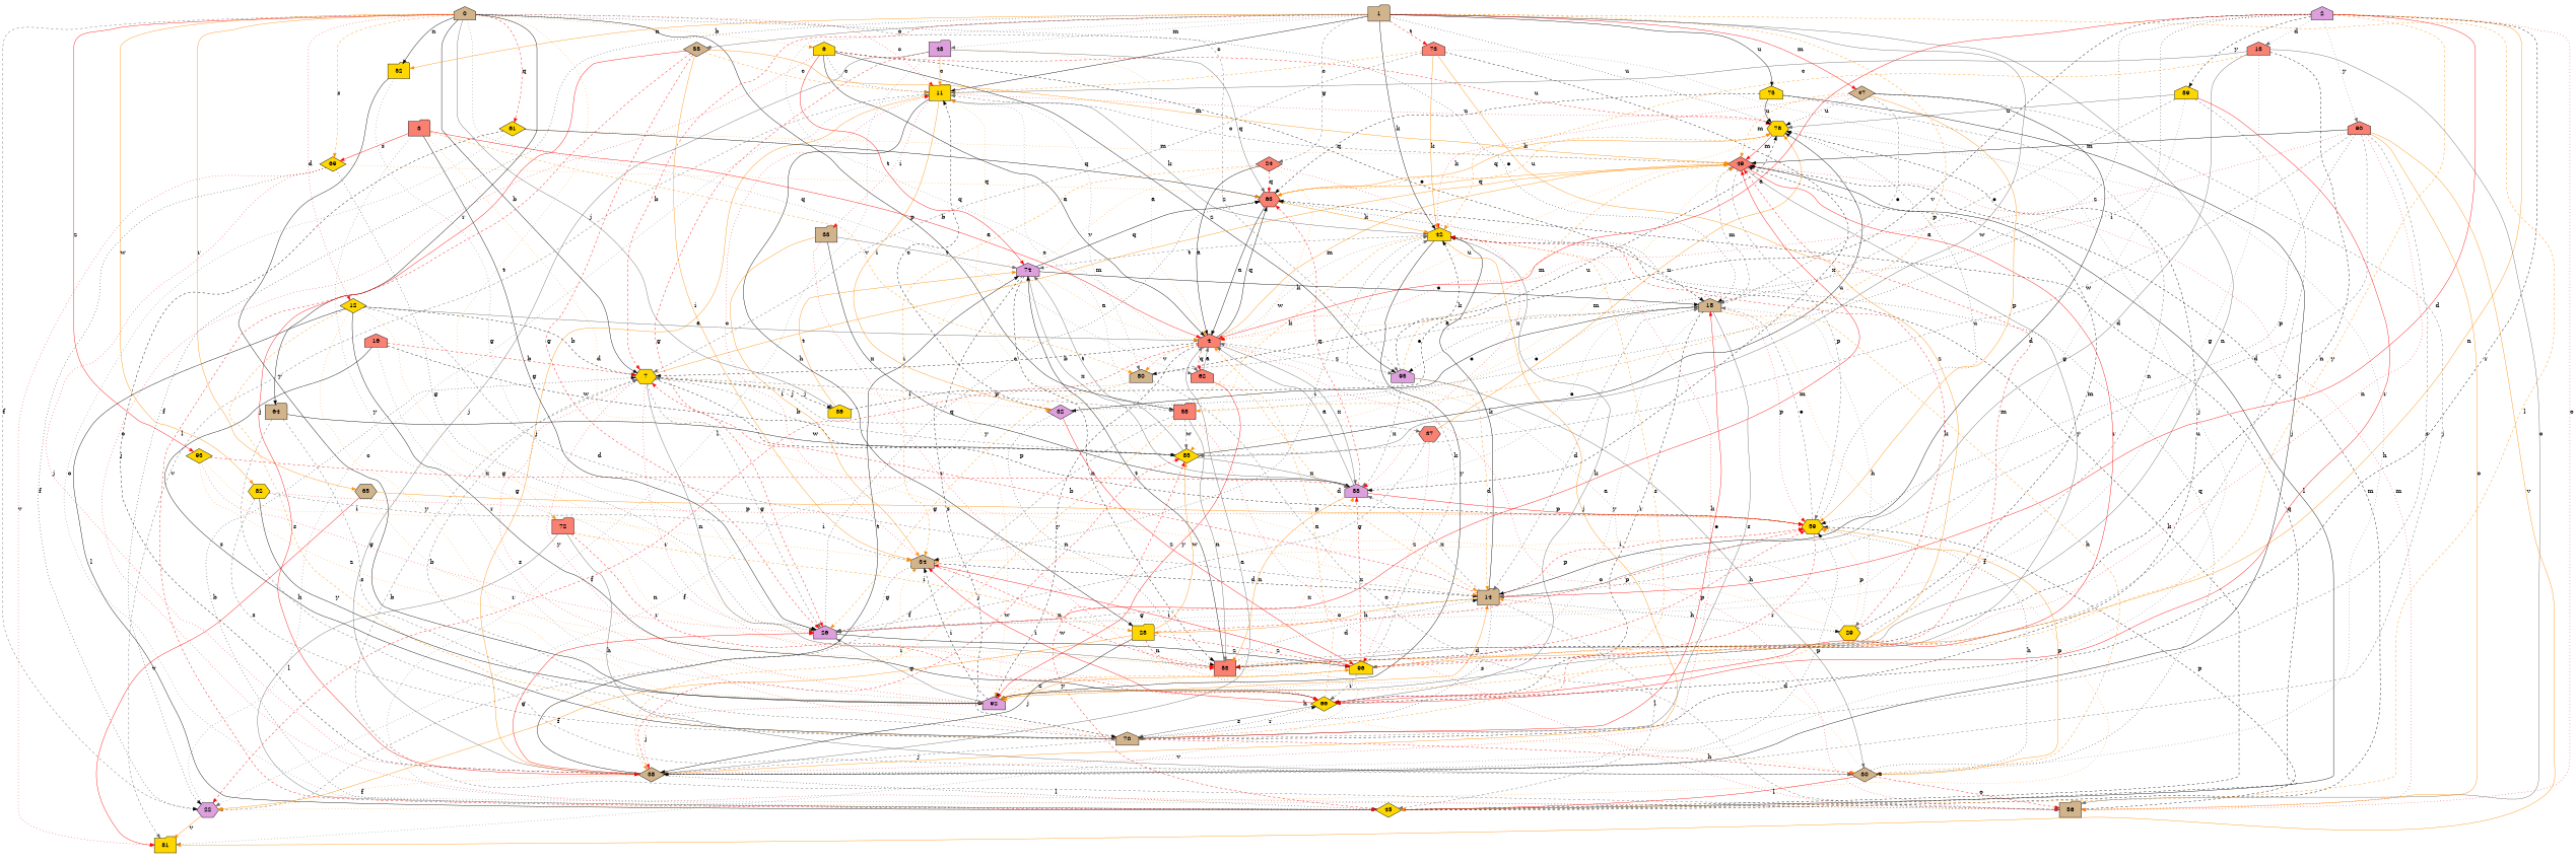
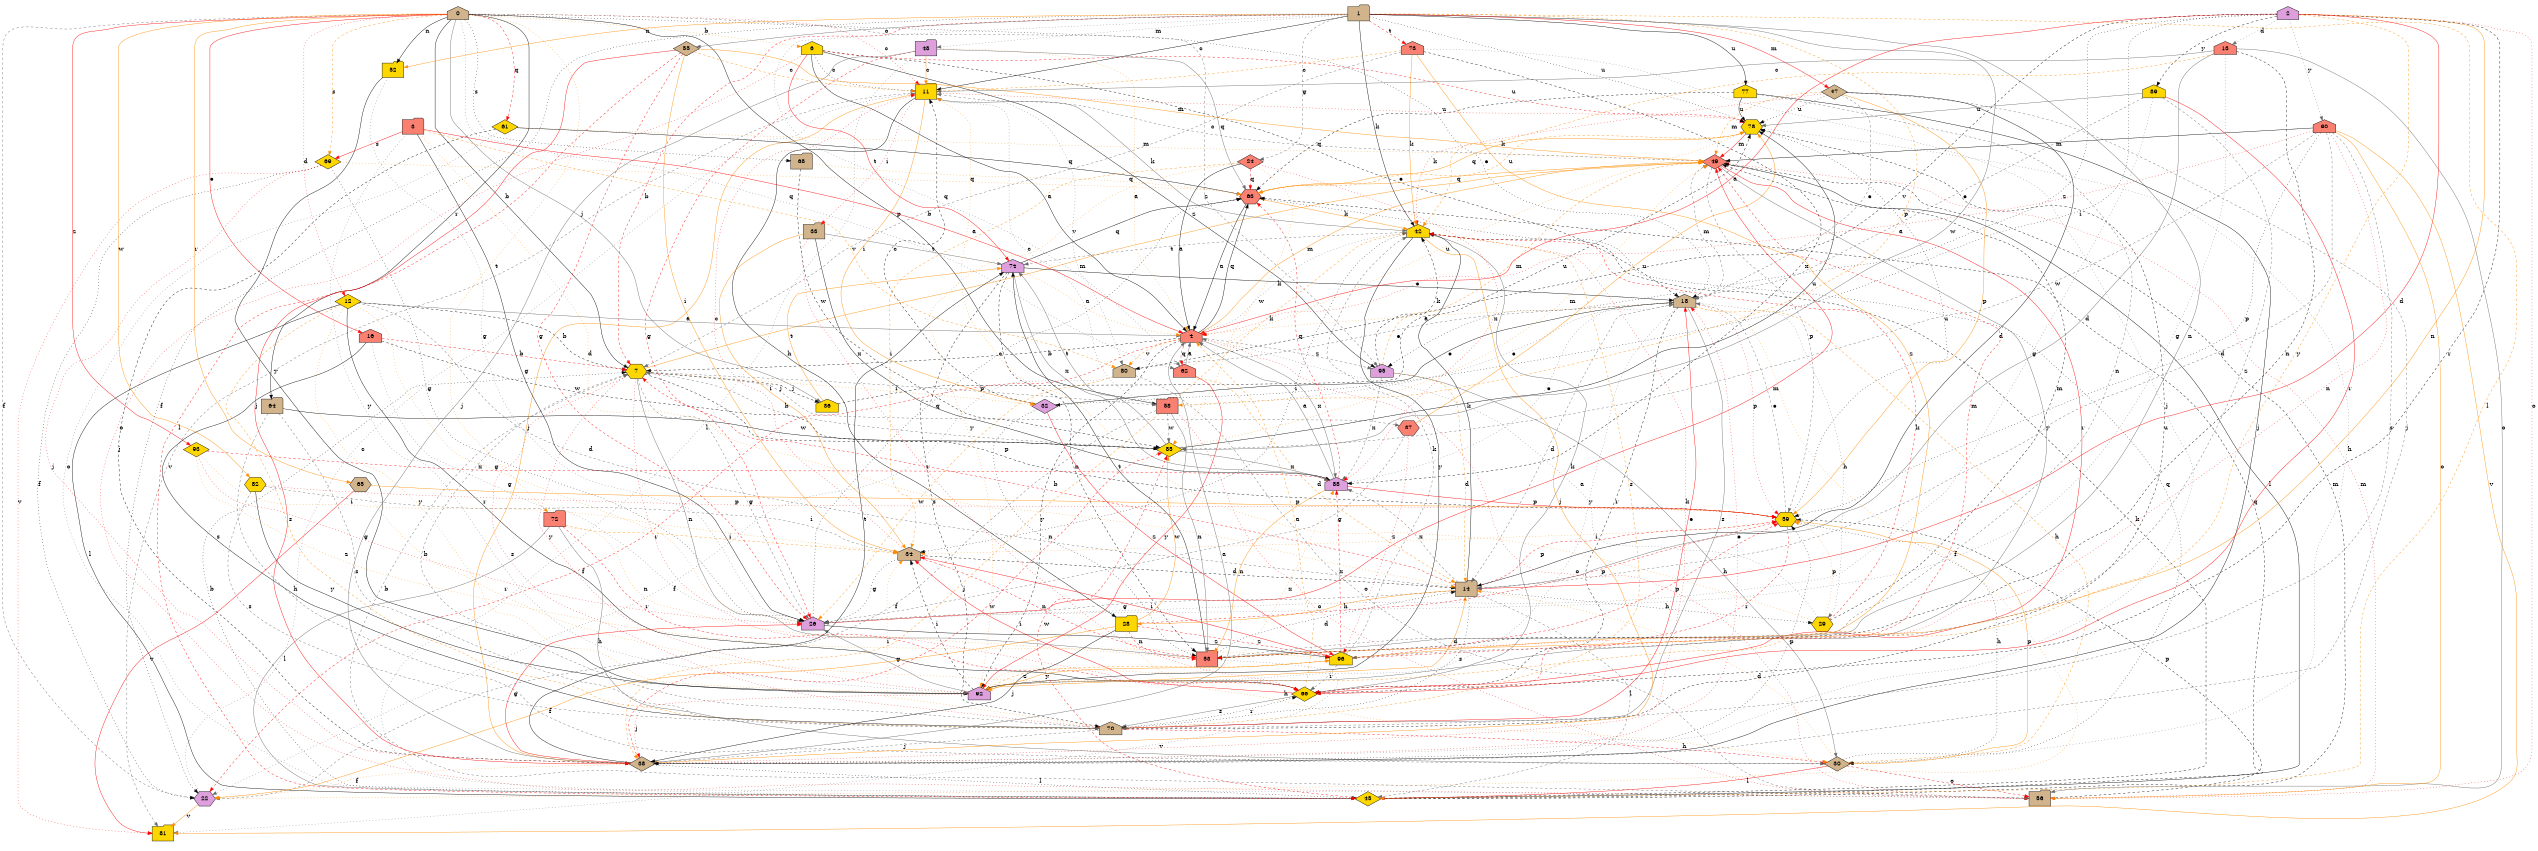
  strict digraph {
    fontname="DejaVu Serif"
    node [fillcolor=gold fontname="DejaVu Serif" shape=house style=filled]
    edge [color=gray40 fontname="DejaVu Serif" style=dashed]
    0 [fillcolor=tan]
    6
    7 [shape=hexagon]
    11 [shape=folder]
    12 [shape=diamond]
    16 [fillcolor=salmon]
    18 [fillcolor=tan]
    22 [fillcolor=plum shape=hexagon]
    36
    52 [shape=folder]
    58 [fillcolor=salmon shape=folder]
    61 [shape=diamond]
    62 [fillcolor=salmon]
    64 [fillcolor=tan shape=folder]
    65 [fillcolor=tan shape=hexagon]
+   68 [fillcolor=tan shape=folder]
    69 [shape=diamond]
    72 [fillcolor=salmon shape=folder]
    82 [shape=hexagon]
    93 [shape=diamond]
    95 [fillcolor=plum]
    78 [shape=hexagon]
    4 [fillcolor=salmon]
    56 [fillcolor=tan shape=folder]
    74 [fillcolor=plum]
    53 [fillcolor=salmon shape=folder]
    32 [fillcolor=plum shape=diamond]
    66 [shape=diamond]
    92 [fillcolor=plum]
    26 [fillcolor=plum]
    49 [fillcolor=salmon shape=diamond]
    37 [fillcolor=salmon shape=hexagon]
    59 [shape=hexagon]
    70 [fillcolor=tan]
    42
    80 [fillcolor=tan]
    28 [shape=folder]
    33 [fillcolor=tan shape=folder]
    38 [fillcolor=tan shape=diamond]
    81 [shape=folder]
    45 [shape=diamond]
    14 [fillcolor=tan shape=folder]
    85 [shape=diamond]
    29 [shape=hexagon]
    30 [fillcolor=tan shape=diamond]
    63 [fillcolor=salmon shape=hexagon]
    34 [fillcolor=tan]
    88 [fillcolor=plum]
    96
    1 [fillcolor=tan shape=folder]
    24 [fillcolor=salmon shape=diamond]
    47 [fillcolor=tan shape=diamond]
    48 [fillcolor=plum shape=folder]
    55 [fillcolor=tan shape=diamond]
    73 [fillcolor=salmon]
-   77 [label=75]
+   77
    2 [fillcolor=plum]
    13 [fillcolor=salmon]
    89
    90 [fillcolor=salmon]
    3 [fillcolor=salmon shape=folder]
    0 -> 6 [color=darkorange label=b style=dotted]
    0 -> 7 [color=black label=b style=solid]
    0 -> 11 [color=red label=c style=dotted]
    0 -> 12 [color=red label=d style=dotted]
+   0 -> 16 [color=red label=e style=solid]
    0 -> 18 [color=black label=e style=dotted]
    0 -> 22 [label=f]
    0 -> 36 [label=j style=solid]
    0 -> 52 [color=black label=n style=solid]
    0 -> 58 [color=black label=p style=solid]
    0 -> 61 [color=red label=q]
    0 -> 62 [label=q style=dotted]
    0 -> 64 [color=black label=r style=solid]
    0 -> 65 [color=darkorange label=r style=solid]
+   0 -> 68 [color=black label=s style=dotted]
    0 -> 69 [color=darkorange label=s]
    0 -> 72 [color=darkorange label=t style=dotted]
    0 -> 82 [color=darkorange label=w style=solid]
    0 -> 93 [color=red label=z style=solid]
    0 -> 95 [label=z]
    6 -> 11 [color=black label=c style=dotted]
    6 -> 18 [color=black label=e]
    6 -> 95 [color=black label=z style=solid]
    6 -> 78 [color=red label=u]
    6 -> 4 [color=black label=a style=solid]
    6 -> 56 [color=red label=o style=dotted]
    6 -> 74 [color=red label=t style=solid]
    7 -> 36 [color=black label=j]
    7 -> 58 [label=p]
    7 -> 53 [label=n style=solid]
    7 -> 32 [color=darkorange label=i style=dotted]
    7 -> 66 [color=red label=r style=dotted]
    7 -> 92 [color=red label=y style=dotted]
    7 -> 26 [label=g]
    7 -> 49 [color=darkorange label=m style=solid]
    7 -> 37 [label=j]
    7 -> 59 [color=black label=p]
    7 -> 70 [color=red label=s style=dotted]
    11 -> 78 [color=red label=u style=dotted]
    11 -> 32 [color=darkorange label=i style=solid]
    11 -> 42 [label=k style=solid]
    11 -> 80 [label=v style=dotted]
    11 -> 28 [color=black label=h style=solid]
    11 -> 33 [color=red label=i style=dotted]
    11 -> 38 [color=darkorange label=j style=solid]
    11 -> 81 [label=v]
    12 -> 7 [color=black label=b]
    12 -> 4 [label=a style=solid]
    12 -> 66 [color=black label=r style=solid]
    12 -> 92 [color=darkorange label=y style=dotted]
    12 -> 26 [color=darkorange label=g style=dotted]
    12 -> 70 [color=darkorange label=s]
    12 -> 45 [color=black label=l style=solid]
    12 -> 14 [label=d]
    16 -> 7 [color=red label=b]
    16 -> 26 [label=g style=dotted]
    16 -> 70 [color=black label=s style=solid]
    16 -> 85 [color=black label=w]
    18 -> 22 [color=darkorange label=f style=dotted]
    18 -> 4 [color=darkorange label=a style=dotted]
    18 -> 66 [color=black label=r]
    18 -> 92 [label=y style=dotted]
    18 -> 49 [label=m]
    18 -> 59 [color=red label=p style=dotted]
    18 -> 70 [label=s style=solid]
    18 -> 14 [label=d]
    18 -> 29 [label=h style=dotted]
    18 -> 30 [color=darkorange label=h]
    22 -> 11 [label=c style=dotted]
    22 -> 81 [color=darkorange label=v style=solid]
    36 -> 78 [color=black label=u]
    36 -> 74 [color=darkorange label=t style=solid]
    52 -> 92 [color=black label=y style=solid]
    52 -> 26 [label=g style=dotted]
    58 -> 11 [label=c style=dotted]
    58 -> 18 [label=e style=dotted]
    58 -> 22 [label=f]
    58 -> 56 [color=red label=o style=dotted]
    58 -> 53 [label=n style=solid]
    58 -> 42 [color=darkorange label=k]
    58 -> 38 [color=darkorange label=j]
    58 -> 85 [label=w]
    61 -> 56 [label=o style=dotted]
    61 -> 49 [color=darkorange label=m style=dotted]
    61 -> 38 [color=black label=j]
    61 -> 63 [color=black label=q style=solid]
    62 -> 78 [color=darkorange label=u style=dotted]
    62 -> 4 [label=a style=solid]
    62 -> 92 [color=red label=y style=solid]
    62 -> 14 [color=darkorange label=d]
    64 -> 70 [label=s]
    64 -> 85 [color=black label=w style=solid]
    64 -> 30 [label=h]
    65 -> 66 [color=darkorange label=r style=dotted]
    65 -> 59 [color=darkorange label=p style=solid]
    65 -> 81 [color=red label=v style=solid]
+   68 -> 85 [color=black label=w]
+   68 -> 63 [color=darkorange label=q style=dotted]
    69 -> 22 [color=black label=f style=dotted]
    69 -> 26 [color=black label=g style=dotted]
    69 -> 38 [color=red label=j style=dotted]
    69 -> 81 [color=red label=v style=dotted]
    69 -> 63 [color=darkorange label=q style=dotted]
    72 -> 53 [color=darkorange label=n style=dotted]
    72 -> 66 [color=red label=r]
    72 -> 45 [label=l style=solid]
    72 -> 30 [label=h style=solid]
-   72 -> 28 [color=darkorange label=i]
+   72 -> 34 [color=darkorange label=i]
    82 -> 92 [color=black label=y style=solid]
    82 -> 59 [color=red label=p style=dotted]
    82 -> 70 [label=s]
    82 -> 34 [label=i]
    93 -> 26 [color=red label=g style=dotted]
    93 -> 34 [color=darkorange label=i style=dotted]
    93 -> 88 [color=red label=x]
    93 -> 96 [color=darkorange label=z style=dotted]
    95 -> 49 [color=darkorange label=m]
    95 -> 42 [color=black label=k]
    95 -> 14 [color=darkorange label=d]
    95 -> 30 [label=h style=solid]
    95 -> 88 [label=x]
    78 -> 49 [color=red label=m style=solid]
    78 -> 30 [label=h style=dotted]
    78 -> 63 [color=darkorange label=q style=solid]
    4 -> 7 [color=black label=b]
    4 -> 22 [color=red label=f]
    4 -> 62 [color=red label=q]
    4 -> 95 [label=z]
    4 -> 56 [color=red label=o style=dotted]
    4 -> 92 [color=black label=y]
    4 -> 49 [color=darkorange label=m style=solid]
    4 -> 42 [label=k style=dotted]
    4 -> 80 [color=darkorange label=v]
    4 -> 63 [color=black label=q style=solid]
    4 -> 88 [label=x style=solid]
    56 -> 7 [label=b]
    56 -> 49 [color=red label=m style=dotted]
    56 -> 59 [color=black label=p]
    74 -> 18 [color=black label=e style=solid]
    74 -> 4 [color=darkorange label=a style=dotted]
    74 -> 53 [color=black label=n]
    74 -> 70 [color=black label=s]
    74 -> 63 [color=black label=q style=solid]
    74 -> 88 [label=x style=solid]
    53 -> 74 [color=black label=t style=solid]
    53 -> 81 [label=v style=dotted]
    53 -> 14 [color=black label=d style=dotted]
    32 -> 11 [color=black label=c]
    32 -> 18 [color=black label=e style=solid]
    32 -> 53 [color=black label=n style=dotted]
    32 -> 96 [color=red label=z style=solid]
    66 -> 4 [color=darkorange label=a]
    66 -> 70 [label=s style=solid]
    66 -> 42 [label=k style=solid]
    66 -> 34 [color=red label=i style=solid]
    92 -> 26 [label=g style=solid]
    92 -> 38 [color=red label=j style=dotted]
    92 -> 14 [color=darkorange label=d style=solid]
    92 -> 34 [color=black label=i]
    92 -> 88 [color=darkorange label=x style=dotted]
    92 -> 96 [color=darkorange label=z]
    26 -> 49 [color=red label=m style=solid]
    26 -> 63 [color=black label=q style=dotted]
    26 -> 96 [color=black label=z style=solid]
    49 -> 11 [label=c]
    49 -> 66 [color=red label=r style=solid]
    49 -> 92 [label=y style=solid]
    49 -> 59 [label=p]
    49 -> 45 [color=black label=l style=solid]
    49 -> 63 [color=darkorange label=q style=solid]
    37 -> 78 [color=darkorange label=u style=solid]
    37 -> 26 [label=g]
    37 -> 96 [color=red label=z style=dotted]
    59 -> 18 [label=e]
    59 -> 78 [color=black label=u style=dotted]
    59 -> 66 [color=red label=r]
    59 -> 30 [color=black label=h style=dotted]
    59 -> 34 [color=darkorange label=i style=dotted]
    70 -> 7 [label=b]
    70 -> 18 [color=red label=e style=solid]
    70 -> 78 [color=black label=u]
    70 -> 66 [color=black label=r style=dotted]
    70 -> 38 [label=j]
    70 -> 30 [color=red label=h]
    70 -> 34 [color=darkorange label=i style=dotted]
    42 -> 74 [label=t]
    42 -> 92 [color=black label=y style=solid]
    42 -> 70 [color=darkorange label=s]
    42 -> 38 [color=darkorange label=j style=solid]
    42 -> 34 [color=black label=i style=dotted]
    80 -> 18 [label=e]
    80 -> 22 [label=f style=dotted]
    80 -> 56 [label=o]
-   80 -> 26 [color=darkorange label=g]
+   80 -> 26 [color=darkorange label=w]
    28 -> 22 [color=darkorange label=f style=solid]
    28 -> 53 [color=red label=n]
    28 -> 59 [color=red label=p]
    28 -> 38 [color=black label=j style=solid]
    28 -> 85 [color=darkorange label=w style=solid]
    28 -> 30 [color=darkorange label=h style=dotted]
    28 -> 96 [color=red label=z]
    33 -> 74 [label=t style=solid]
    33 -> 66 [color=red label=r style=dotted]
    33 -> 34 [color=darkorange label=i style=solid]
    33 -> 88 [color=black label=x style=solid]
+   38 -> 18 [color=red label=e style=dotted]
    38 -> 22 [color=darkorange label=f style=dotted]
    38 -> 4 [label=a style=solid]
    38 -> 74 [color=black label=t style=solid]
    38 -> 26 [color=red label=g style=solid]
    38 -> 59 [color=black label=p style=dotted]
    38 -> 42 [color=red label=k style=dotted]
    38 -> 45 [color=black label=l style=dotted]
    38 -> 85 [color=red label=w]
    45 -> 7 [color=black label=b style=dotted]
    45 -> 49 [color=black label=m]
    45 -> 42 [color=black label=k]
    45 -> 85 [color=red label=w]
    45 -> 63 [color=black label=q]
    14 -> 7 [color=red label=b]
    14 -> 26 [label=g]
    14 -> 59 [color=red label=p]
    14 -> 70 [color=black label=s style=dotted]
    14 -> 42 [color=black label=k style=solid]
    14 -> 28 [color=darkorange label=h style=solid]
    14 -> 45 [label=l]
    14 -> 29 [color=black label=h style=dotted]
    14 -> 88 [label=x]
    85 -> 7 [label=b]
    85 -> 78 [color=black label=u style=solid]
    85 -> 74 [label=t style=solid]
    85 -> 49 [color=darkorange label=m style=dotted]
    85 -> 88 [label=x style=solid]
    29 -> 11 [color=darkorange label=c style=dotted]
    29 -> 4 [label=a style=dotted]
    29 -> 49 [color=black label=m]
    29 -> 59 [color=darkorange label=p style=dotted]
    29 -> 42 [color=red label=k]
    30 -> 56 [color=red label=o]
    30 -> 59 [color=darkorange label=p style=solid]
    30 -> 45 [color=red label=l style=solid]
    30 -> 14 [color=darkorange label=d style=dotted]
    30 -> 63 [color=black label=q style=dotted]
    63 -> 78 [color=darkorange label=u]
    63 -> 4 [color=black label=a style=solid]
    63 -> 42 [color=darkorange label=k style=solid]
    34 -> 11 [color=red label=c style=dotted]
    34 -> 53 [color=red label=n]
    34 -> 26 [color=black label=g style=dotted]
    34 -> 14 [color=black label=d]
    88 -> 18 [label=e style=dotted]
    88 -> 4 [label=a style=solid]
    88 -> 53 [color=darkorange label=n style=solid]
    88 -> 59 [color=red label=p style=solid]
    88 -> 63 [color=red label=q]
    96 -> 66 [label=r]
    96 -> 92 [color=darkorange label=y style=solid]
    96 -> 49 [color=red label=m]
    96 -> 59 [color=red label=p]
    96 -> 42 [label=k]
    96 -> 34 [color=red label=i style=solid]
    96 -> 88 [color=red label=x]
    1 -> 7 [color=red label=b]
    1 -> 11 [color=black label=c style=solid]
    1 -> 22 [color=black label=f style=dotted]
    1 -> 52 [color=darkorange label=n style=solid]
    1 -> 58 [color=darkorange label=p]
    1 -> 62 [label=q style=dotted]
    1 -> 78 [color=black label=u style=dotted]
    1 -> 53 [label=n style=solid]
    1 -> 42 [color=black label=k style=solid]
    1 -> 45 [color=darkorange label=l]
    1 -> 85 [label=w style=solid]
    1 -> 24 [label=g]
    1 -> 47 [color=red label=m style=solid]
    1 -> 48 [label=m style=dotted]
    1 -> 55 [label=o style=solid]
    1 -> 73 [color=red label=t]
    1 -> 77 [color=black label=u style=solid]
    24 -> 4 [color=black label=a style=solid]
    24 -> 92 [color=darkorange label=y style=dotted]
    24 -> 85 [color=darkorange label=w style=dotted]
    24 -> 63 [color=red label=q]
    24 -> 34 [color=darkorange label=i]
    24 -> 88 [color=red label=x style=dotted]
    47 -> 18 [label=e]
    47 -> 78 [color=black label=u style=dotted]
    47 -> 49 [color=darkorange label=m]
    47 -> 59 [color=darkorange label=p style=solid]
    47 -> 42 [color=red label=k style=dotted]
    47 -> 38 [label=j]
    47 -> 14 [color=black label=d style=solid]
    48 -> 11 [color=darkorange label=c style=solid]
    48 -> 4 [color=darkorange label=a style=dotted]
    48 -> 26 [color=red label=g]
    48 -> 38 [label=j style=solid]
    48 -> 45 [label=l style=dotted]
    48 -> 63 [label=q style=solid]
    55 -> 11 [color=darkorange label=c]
    55 -> 26 [color=red label=g]
    55 -> 49 [color=darkorange label=m style=solid]
    55 -> 38 [color=red label=j style=solid]
    55 -> 45 [color=red label=l]
    55 -> 34 [color=darkorange label=i style=solid]
    73 -> 7 [label=b]
    73 -> 11 [color=darkorange label=c]
    73 -> 42 [color=darkorange label=k style=solid]
    73 -> 38 [label=j style=dotted]
    73 -> 88 [color=black label=x]
    73 -> 96 [color=darkorange label=z style=solid]
    77 -> 78 [color=black label=u style=solid]
    77 -> 53 [label=n]
    77 -> 38 [color=black label=j style=solid]
    77 -> 63 [color=black label=q]
    2 -> 95 [color=black label=z style=dotted]
    2 -> 4 [color=red label=a style=solid]
    2 -> 56 [color=red label=o style=dotted]
    2 -> 53 [color=darkorange label=n style=solid]
    2 -> 32 [color=black label=i style=dotted]
    2 -> 66 [color=black label=r]
    2 -> 92 [color=darkorange label=y]
    2 -> 80 [color=black label=v]
    2 -> 14 [color=red label=d style=solid]
    2 -> 13 [label=d style=dotted]
    2 -> 89 [color=black label=y]
    2 -> 90 [label=y style=dotted]
    13 -> 11 [label=c style=solid]
    13 -> 56 [label=o style=solid]
    13 -> 53 [color=black label=n]
    13 -> 26 [label=g style=dotted]
    13 -> 42 [color=darkorange label=k]
    13 -> 14 [label=d style=solid]
    89 -> 18 [label=e]
    89 -> 78 [label=u style=solid]
    89 -> 66 [color=red label=r style=solid]
    89 -> 26 [label=g style=dotted]
    89 -> 96 [label=z]
    90 -> 4 [color=red label=a style=dotted]
    90 -> 56 [color=darkorange label=o style=solid]
    90 -> 53 [color=red label=n style=dotted]
    90 -> 49 [color=black label=m style=solid]
    90 -> 59 [color=black label=p style=dotted]
    90 -> 70 [label=s]
    90 -> 81 [color=darkorange label=v style=solid]
    90 -> 14 [label=d]
    90 -> 85 [label=w]
    3 -> 69 [color=red label=s style=solid]
    3 -> 4 [color=red label=a style=solid]
    3 -> 92 [label=y style=dotted]
    3 -> 26 [color=black label=g style=solid]
    3 -> 80 [color=darkorange label=v]
    3 -> 14 [color=darkorange label=d style=dotted]
  }
